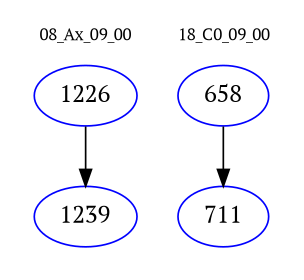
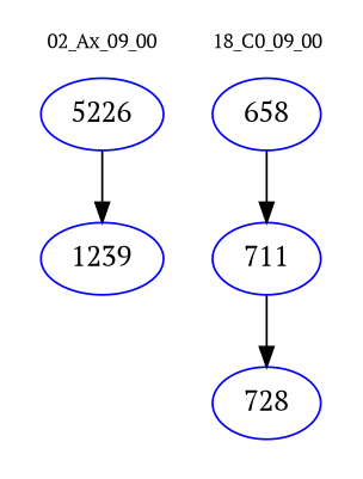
  digraph {
    fontname="PT Serif"
    node [color=blue fontname="PT Serif"]
    edge [color=black fontname="PT Serif"]
-   n1 [label=1226]
+   n1 [label=5226]
    n2 [label=1239]
    n3 [label=658]
    n4 [label=711]
+   n5 [label=728]
    subgraph cluster_1 {
      color=white
      fontsize=10
-     label="08_Ax_09_00"
+     label="02_Ax_09_00"
      n1
      n2
    }
    subgraph cluster_2 {
      color=white
      fontsize=10
      label="18_C0_09_00"
      n3
      n4
+     n5
    }
    n1 -> n2
    n3 -> n4
+   n4 -> n5
  }
